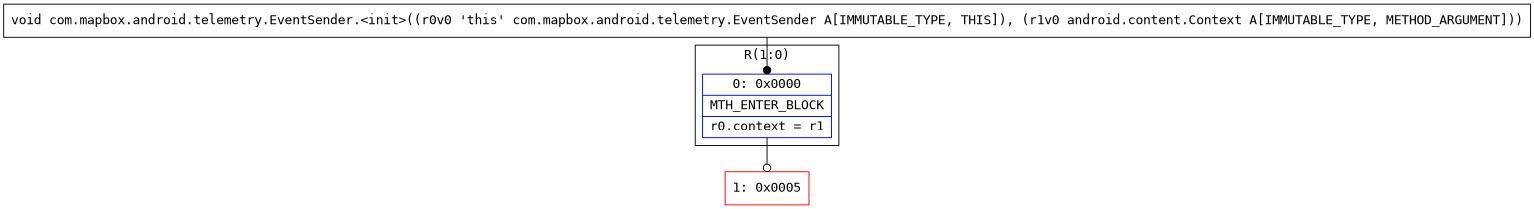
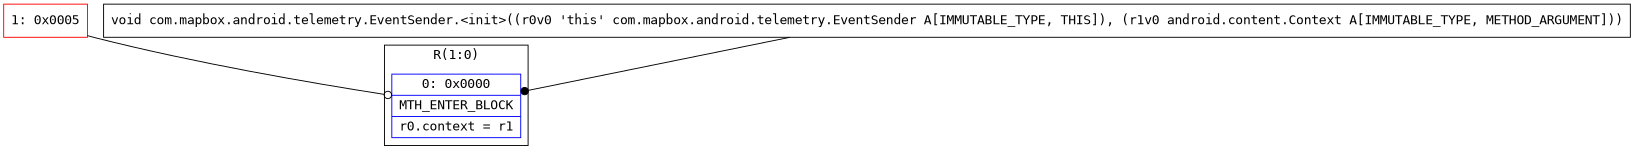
  digraph {
    fontname="DejaVu Sans Mono"
    node [shape=record fontname="DejaVu Sans Mono"]
    edge [fontname="DejaVu Sans Mono"]
    n1 [color=blue label="{0\:\ 0x0000|MTH_ENTER_BLOCK\l|r0.context = r1\l}"]
    n2 [color=red label="{1\:\ 0x0005}"]
    n3 [label="{void com.mapbox.android.telemetry.EventSender.\<init\>((r0v0 'this' com.mapbox.android.telemetry.EventSender A[IMMUTABLE_TYPE, THIS]), (r1v0 android.content.Context A[IMMUTABLE_TYPE, METHOD_ARGUMENT])) }"]
    subgraph cluster_1 {
      label="R(1:0)"
      n1
    }
-   n1 -> n2 [arrowhead=odot]
+   n2 -> n1 [arrowhead=odot]
    n3 -> n1 [arrowhead=dot]
  }
